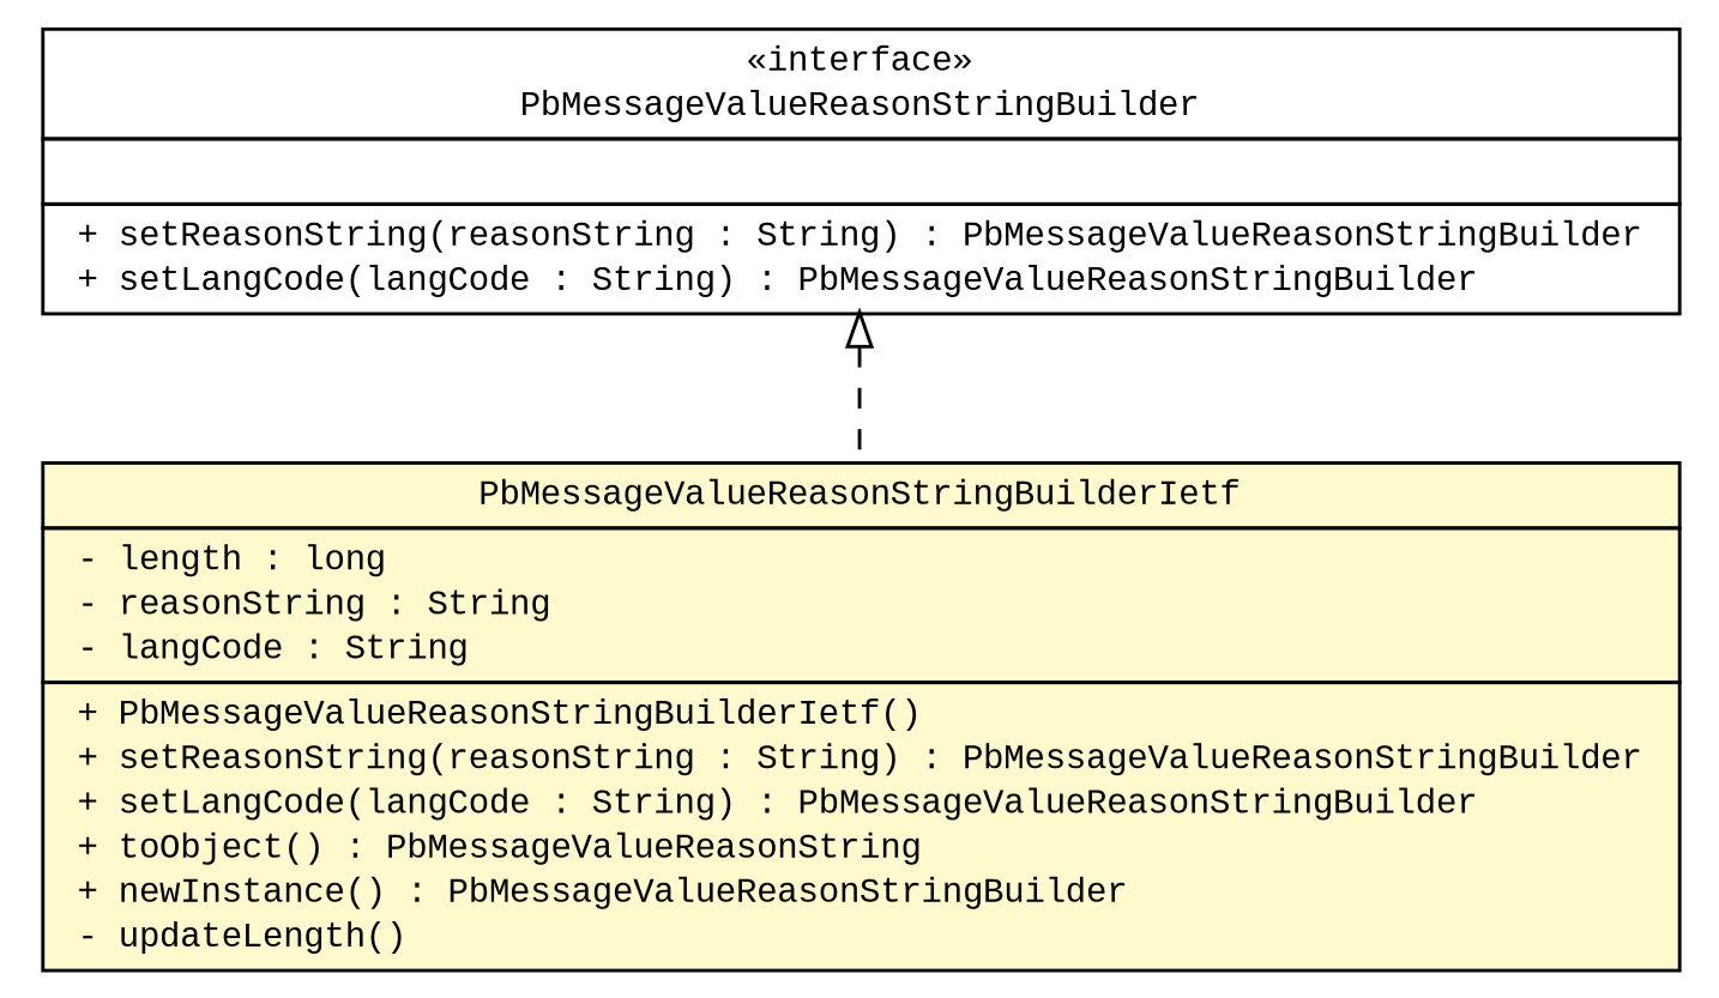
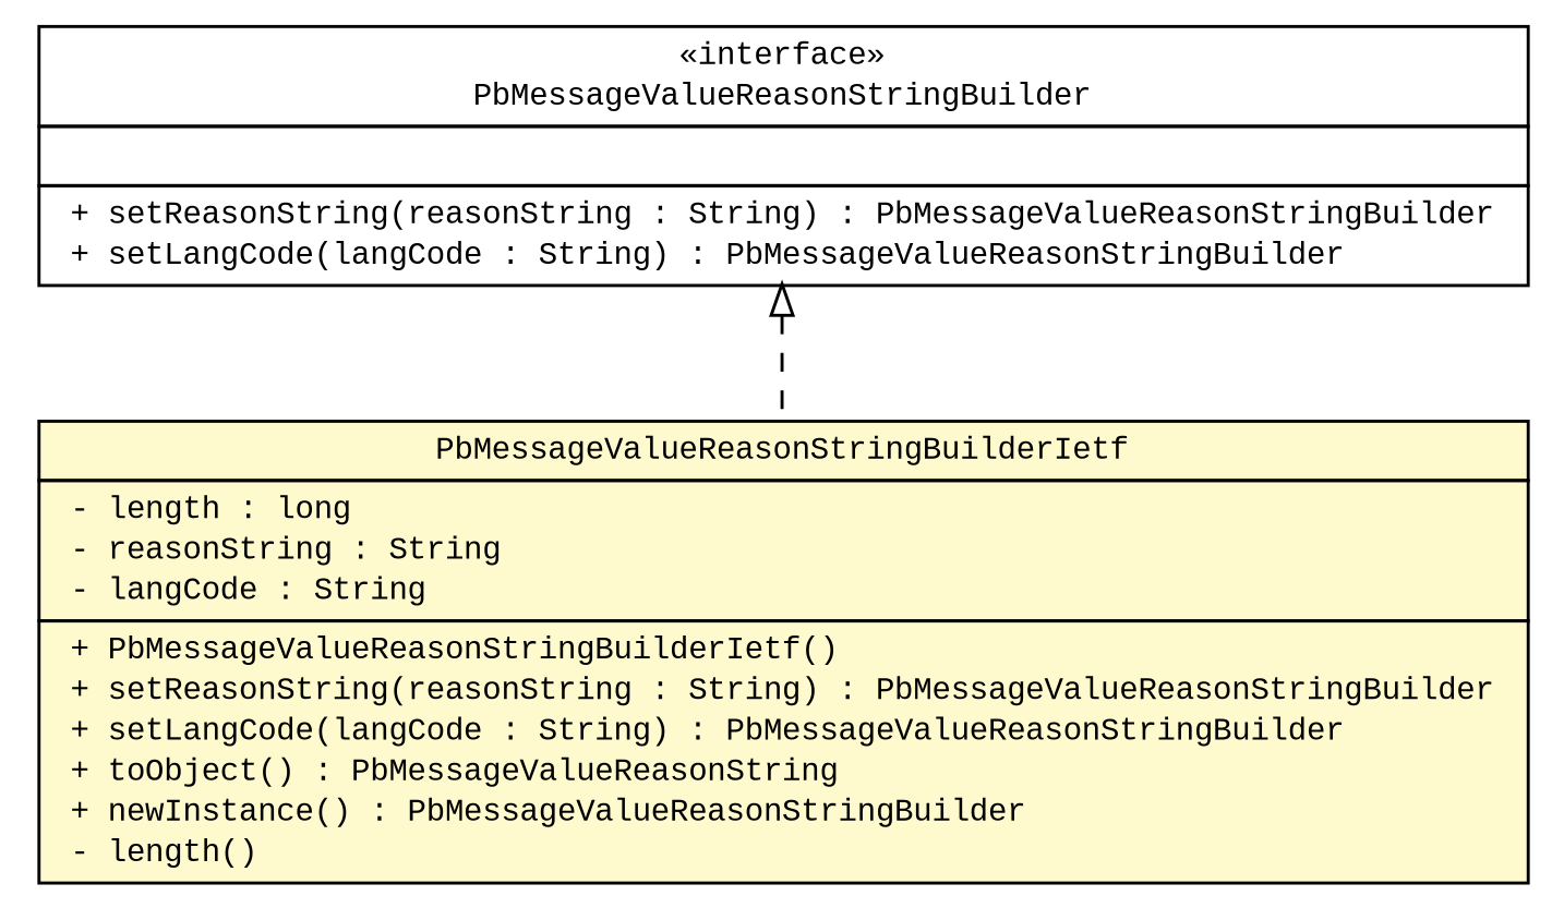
  digraph {
    nodesep=0.25
    ranksep=0.5
    fontname="Liberation Mono"
    node [fontcolor=black fontname="Liberation Mono" fontsize=10.0 shape=plaintext]
-   n1 [label=<<table title="org.ietf.nea.pb.message.PbMessageValueReasonStringBuilderIetf" border="0" cellborder="1" cellspacing="0" cellpadding="2" port="p" bgcolor="lemonChiffon" href="./PbMessageValueReasonStringBuilderIetf.html"> 		<tr><td><table border="0" cellspacing="0" cellpadding="1"> <tr><td align="center" balign="center"> PbMessageValueReasonStringBuilderIetf </td></tr> 		</table></td></tr> 		<tr><td><table border="0" cellspacing="0" cellpadding="1"> <tr><td align="left" balign="left"> - length : long </td></tr> <tr><td align="left" balign="left"> - reasonString : String </td></tr> <tr><td align="left" balign="left"> - langCode : String </td></tr> 		</table></td></tr> 		<tr><td><table border="0" cellspacing="0" cellpadding="1"> <tr><td align="left" balign="left"> + PbMessageValueReasonStringBuilderIetf() </td></tr> <tr><td align="left" balign="left"> + setReasonString(reasonString : String) : PbMessageValueReasonStringBuilder </td></tr> <tr><td align="left" balign="left"> + setLangCode(langCode : String) : PbMessageValueReasonStringBuilder </td></tr> <tr><td align="left" balign="left"> + toObject() : PbMessageValueReasonString </td></tr> <tr><td align="left" balign="left"> + newInstance() : PbMessageValueReasonStringBuilder </td></tr> <tr><td align="left" balign="left"> - updateLength() </td></tr> 		</table></td></tr> 		</table>>]
+   n1 [label=<<table title="org.ietf.nea.pb.message.PbMessageValueReasonStringBuilderIetf" border="0" cellborder="1" cellspacing="0" cellpadding="2" port="p" bgcolor="lemonChiffon" href="./PbMessageValueReasonStringBuilderIetf.html"> 		<tr><td><table border="0" cellspacing="0" cellpadding="1"> <tr><td align="center" balign="center"> PbMessageValueReasonStringBuilderIetf </td></tr> 		</table></td></tr> 		<tr><td><table border="0" cellspacing="0" cellpadding="1"> <tr><td align="left" balign="left"> - length : long </td></tr> <tr><td align="left" balign="left"> - reasonString : String </td></tr> <tr><td align="left" balign="left"> - langCode : String </td></tr> 		</table></td></tr> 		<tr><td><table border="0" cellspacing="0" cellpadding="1"> <tr><td align="left" balign="left"> + PbMessageValueReasonStringBuilderIetf() </td></tr> <tr><td align="left" balign="left"> + setReasonString(reasonString : String) : PbMessageValueReasonStringBuilder </td></tr> <tr><td align="left" balign="left"> + setLangCode(langCode : String) : PbMessageValueReasonStringBuilder </td></tr> <tr><td align="left" balign="left"> + toObject() : PbMessageValueReasonString </td></tr> <tr><td align="left" balign="left"> + newInstance() : PbMessageValueReasonStringBuilder </td></tr> <tr><td align="left" balign="left"> - length() </td></tr> 		</table></td></tr> 		</table>>]
    n2 [label=<<table title="org.ietf.nea.pb.message.PbMessageValueReasonStringBuilder" border="0" cellborder="1" cellspacing="0" cellpadding="2" port="p" href="./PbMessageValueReasonStringBuilder.html"> 		<tr><td><table border="0" cellspacing="0" cellpadding="1"> <tr><td align="center" balign="center"> &#171;interface&#187; </td></tr> <tr><td align="center" balign="center"> PbMessageValueReasonStringBuilder </td></tr> 		</table></td></tr> 		<tr><td><table border="0" cellspacing="0" cellpadding="1"> <tr><td align="left" balign="left">  </td></tr> 		</table></td></tr> 		<tr><td><table border="0" cellspacing="0" cellpadding="1"> <tr><td align="left" balign="left"> + setReasonString(reasonString : String) : PbMessageValueReasonStringBuilder </td></tr> <tr><td align="left" balign="left"> + setLangCode(langCode : String) : PbMessageValueReasonStringBuilder </td></tr> 		</table></td></tr> 		</table>>]
    n2 -> n1 [arrowtail=empty dir=back fontname="Liberation Mono" fontsize=10 headport=p labelfontname=Helvetica labelfontsize=10 style=dashed tailport=p]
  }
